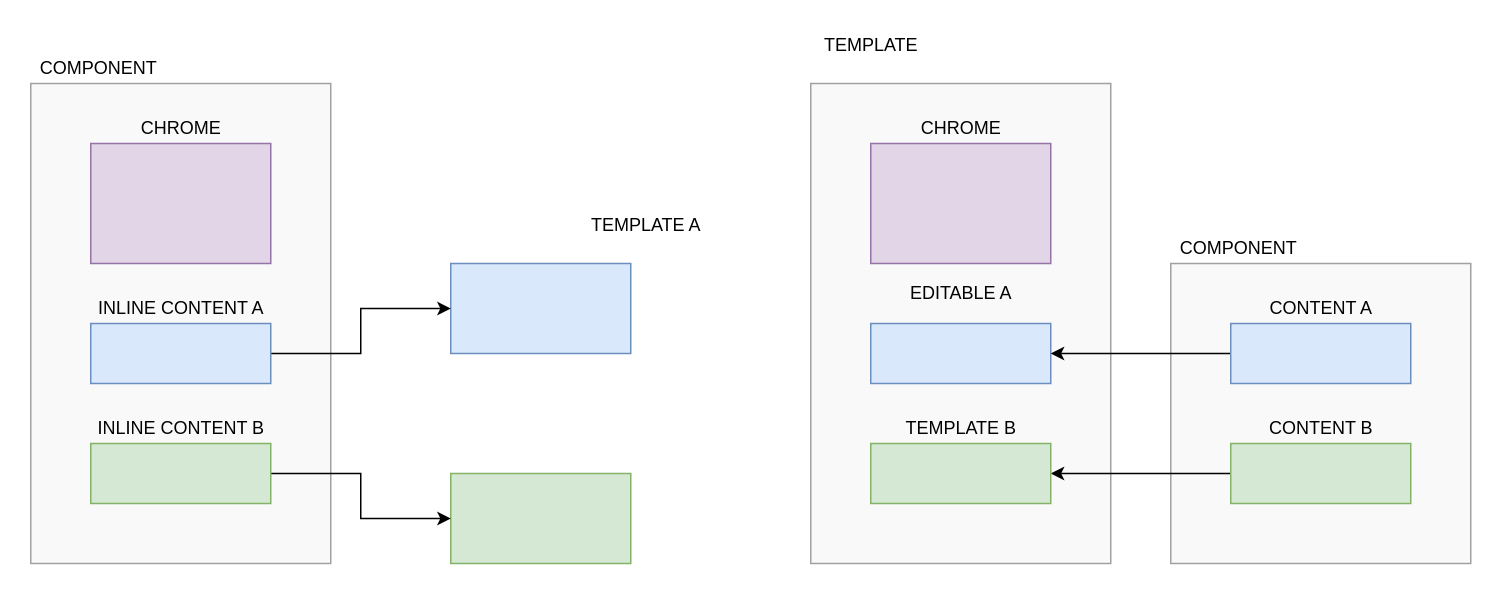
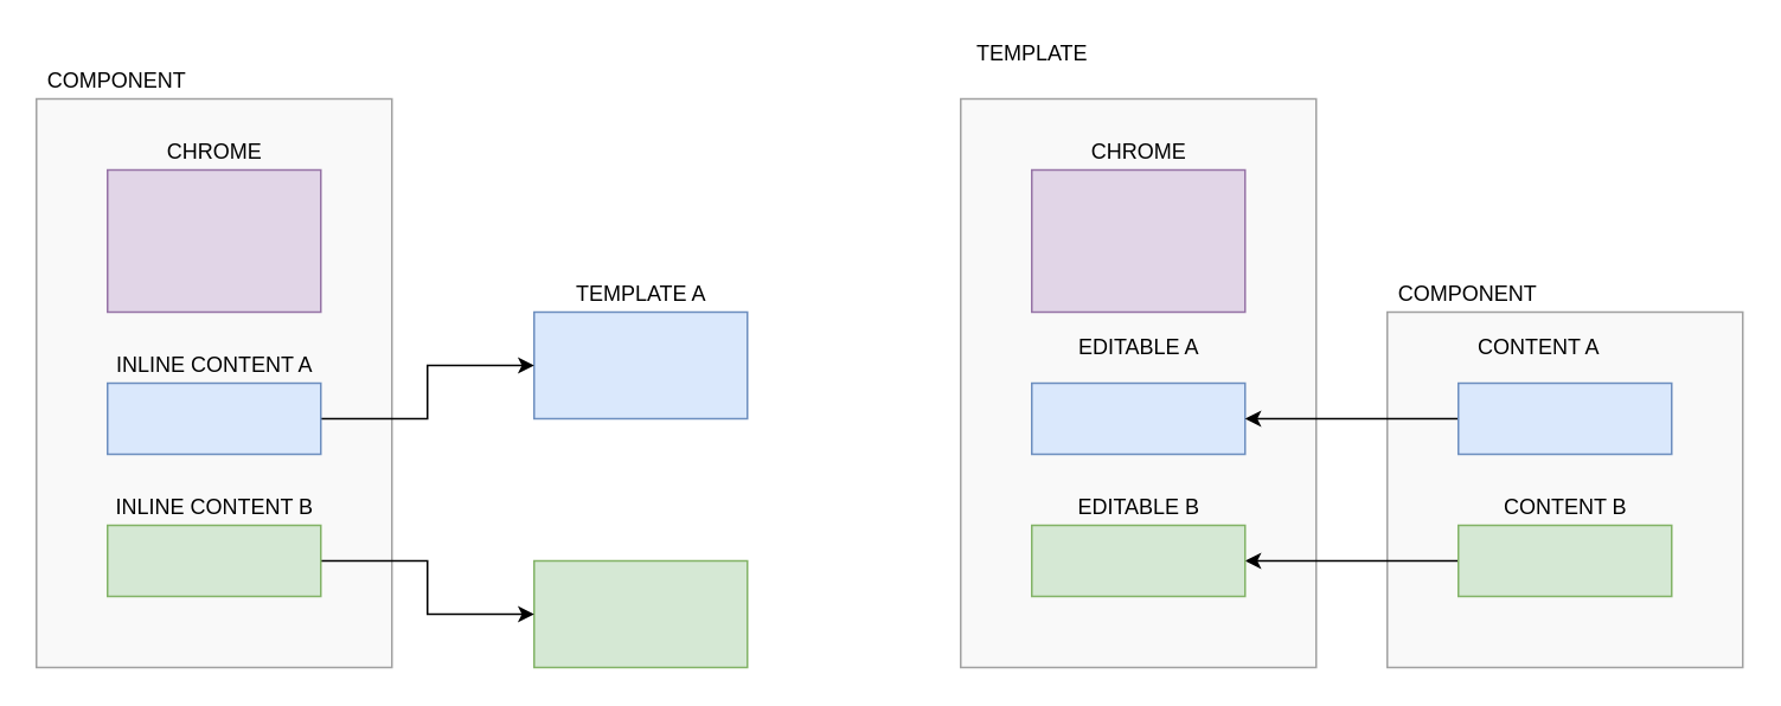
  <mxCell id="0" />
  <mxCell id="1" parent="0" />
  <mxCell id="2" value="" style="rounded=0;whiteSpace=wrap;html=1;opacity=60;container=0;fillColor=#f5f5f5;strokeColor=#666666;fontColor=#333333;" vertex="1" parent="1"><mxGeometry x="540" y="55" width="200" height="320" as="geometry" /></mxCell>
  <mxCell id="3" value="" style="rounded=0;whiteSpace=wrap;html=1;opacity=60;fillColor=#f5f5f5;strokeColor=#666666;fontColor=#333333;container=0;" vertex="1" parent="1"><mxGeometry x="780" y="175" width="200" height="200" as="geometry" /></mxCell>
  <mxCell id="4" value="" style="rounded=0;whiteSpace=wrap;html=1;container=0;opacity=60;fillColor=#f5f5f5;strokeColor=#666666;fontColor=#333333;" vertex="1" parent="1"><mxGeometry x="20" y="55" width="200" height="320" as="geometry" /></mxCell>
  <mxCell id="5" value="" style="rounded=0;whiteSpace=wrap;html=1;fillColor=#dae8fc;strokeColor=#6c8ebf;" vertex="1" parent="1"><mxGeometry x="300" y="175" width="120" height="60" as="geometry" /></mxCell>
  <mxCell id="6" style="edgeStyle=orthogonalEdgeStyle;rounded=0;orthogonalLoop=1;jettySize=auto;html=1;" edge="1" parent="1" source="26" target="5"><mxGeometry relative="1" as="geometry" /></mxCell>
  <mxCell id="7" value="" style="rounded=0;whiteSpace=wrap;html=1;fillColor=#d5e8d4;strokeColor=#82b366;" vertex="1" parent="1"><mxGeometry x="300" y="315" width="120" height="60" as="geometry" /></mxCell>
  <mxCell id="8" style="edgeStyle=orthogonalEdgeStyle;rounded=0;orthogonalLoop=1;jettySize=auto;html=1;entryX=0;entryY=0.5;entryDx=0;entryDy=0;" edge="1" parent="1" source="27" target="7"><mxGeometry relative="1" as="geometry" /></mxCell>
  <mxCell id="9" value="COMPONENT" style="text;html=1;align=center;verticalAlign=middle;resizable=0;points=[];autosize=1;" vertex="1" parent="1"><mxGeometry x="20" y="35" width="90" height="20" as="geometry" /></mxCell>
- <mxCell id="10" value="TEMPLATE A" style="text;html=1;align=center;verticalAlign=middle;resizable=0;points=[];autosize=1;" vertex="1" parent="1"><mxGeometry x="385" y="140" width="90" height="20" as="geometry" /></mxCell>
+ <mxCell id="10" value="TEMPLATE A" style="text;html=1;align=center;verticalAlign=middle;resizable=0;points=[];autosize=1;" vertex="1" parent="1"><mxGeometry x="315" y="155" width="90" height="20" as="geometry" /></mxCell>
  <mxCell id="11" value="" style="rounded=0;whiteSpace=wrap;html=1;fillColor=#dae8fc;strokeColor=#6c8ebf;" vertex="1" parent="1"><mxGeometry x="580" y="215" width="120" height="40" as="geometry" /></mxCell>
  <mxCell id="12" value="" style="rounded=0;whiteSpace=wrap;html=1;fillColor=#e1d5e7;strokeColor=#9673a6;" vertex="1" parent="1"><mxGeometry x="580" y="95" width="120" height="80" as="geometry" /></mxCell>
  <mxCell id="13" value="CHROME" style="text;html=1;align=center;verticalAlign=middle;resizable=0;points=[];autosize=1;" vertex="1" parent="1"><mxGeometry x="605" y="75" width="70" height="20" as="geometry" /></mxCell>
  <mxCell id="14" value="EDITABLE A" style="text;html=1;align=center;verticalAlign=middle;resizable=0;points=[];autosize=1;" vertex="1" parent="1"><mxGeometry x="600" y="185" width="80" height="20" as="geometry" /></mxCell>
  <mxCell id="15" style="edgeStyle=orthogonalEdgeStyle;rounded=0;orthogonalLoop=1;jettySize=auto;html=1;entryX=1;entryY=0.5;entryDx=0;entryDy=0;" edge="1" parent="1" source="16" target="11"><mxGeometry relative="1" as="geometry" /></mxCell>
  <mxCell id="16" value="" style="rounded=0;whiteSpace=wrap;html=1;fillColor=#dae8fc;strokeColor=#6c8ebf;" vertex="1" parent="1"><mxGeometry x="820" y="215" width="120" height="40" as="geometry" /></mxCell>
  <mxCell id="17" style="edgeStyle=orthogonalEdgeStyle;rounded=0;orthogonalLoop=1;jettySize=auto;html=1;entryX=1;entryY=0.5;entryDx=0;entryDy=0;" edge="1" parent="1" source="21" target="23"><mxGeometry relative="1" as="geometry" /></mxCell>
- <mxCell id="18" value="CONTENT A" style="text;html=1;align=center;verticalAlign=middle;resizable=0;points=[];autosize=1;" vertex="1" parent="1"><mxGeometry x="840" y="195" width="80" height="20" as="geometry" /></mxCell>
+ <mxCell id="18" value="CONTENT A" style="text;html=1;align=center;verticalAlign=middle;resizable=0;points=[];autosize=1;" vertex="1" parent="1"><mxGeometry x="825" y="185" width="80" height="20" as="geometry" /></mxCell>
  <mxCell id="19" value="TEMPLATE" style="text;html=1;align=center;verticalAlign=middle;resizable=0;points=[];autosize=1;" vertex="1" parent="1"><mxGeometry x="540" y="20" width="80" height="20" as="geometry" /></mxCell>
  <mxCell id="20" value="COMPONENT" style="text;html=1;align=center;verticalAlign=middle;resizable=0;points=[];autosize=1;" vertex="1" parent="1"><mxGeometry x="780" y="155" width="90" height="20" as="geometry" /></mxCell>
  <mxCell id="21" value="" style="rounded=0;whiteSpace=wrap;html=1;fillColor=#d5e8d4;strokeColor=#82b366;" vertex="1" parent="1"><mxGeometry x="820" y="295" width="120" height="40" as="geometry" /></mxCell>
  <mxCell id="22" value="CONTENT B" style="text;html=1;align=center;verticalAlign=middle;resizable=0;points=[];autosize=1;" vertex="1" parent="1"><mxGeometry x="840" y="275" width="80" height="20" as="geometry" /></mxCell>
  <mxCell id="23" value="" style="rounded=0;whiteSpace=wrap;html=1;fillColor=#d5e8d4;strokeColor=#82b366;" vertex="1" parent="1"><mxGeometry x="580" y="295" width="120" height="40" as="geometry" /></mxCell>
- <mxCell id="24" value="TEMPLATE B" style="text;html=1;align=center;verticalAlign=middle;resizable=0;points=[];autosize=1;" vertex="1" parent="1"><mxGeometry x="600" y="275" width="80" height="20" as="geometry" /></mxCell>
+ <mxCell id="24" value="EDITABLE B" style="text;html=1;align=center;verticalAlign=middle;resizable=0;points=[];autosize=1;" vertex="1" parent="1"><mxGeometry x="600" y="275" width="80" height="20" as="geometry" /></mxCell>
  <mxCell id="25" value="" style="rounded=0;whiteSpace=wrap;html=1;fillColor=#e1d5e7;strokeColor=#9673a6;" vertex="1" parent="1"><mxGeometry x="60" y="95" width="120" height="80" as="geometry" /></mxCell>
  <mxCell id="26" value="" style="rounded=0;whiteSpace=wrap;html=1;fillColor=#dae8fc;strokeColor=#6c8ebf;" vertex="1" parent="1"><mxGeometry x="60" y="215" width="120" height="40" as="geometry" /></mxCell>
  <mxCell id="27" value="" style="rounded=0;whiteSpace=wrap;html=1;fillColor=#d5e8d4;strokeColor=#82b366;" vertex="1" parent="1"><mxGeometry x="60" y="295" width="120" height="40" as="geometry" /></mxCell>
  <mxCell id="28" value="INLINE CONTENT B" style="text;html=1;align=center;verticalAlign=middle;resizable=0;points=[];autosize=1;" vertex="1" parent="1"><mxGeometry x="55" y="275" width="130" height="20" as="geometry" /></mxCell>
  <mxCell id="29" value="INLINE CONTENT A" style="text;html=1;align=center;verticalAlign=middle;resizable=0;points=[];autosize=1;" vertex="1" parent="1"><mxGeometry x="55" y="195" width="130" height="20" as="geometry" /></mxCell>
  <mxCell id="30" value="CHROME" style="text;html=1;align=center;verticalAlign=middle;resizable=0;points=[];autosize=1;" vertex="1" parent="1"><mxGeometry x="85" y="75" width="70" height="20" as="geometry" /></mxCell>
